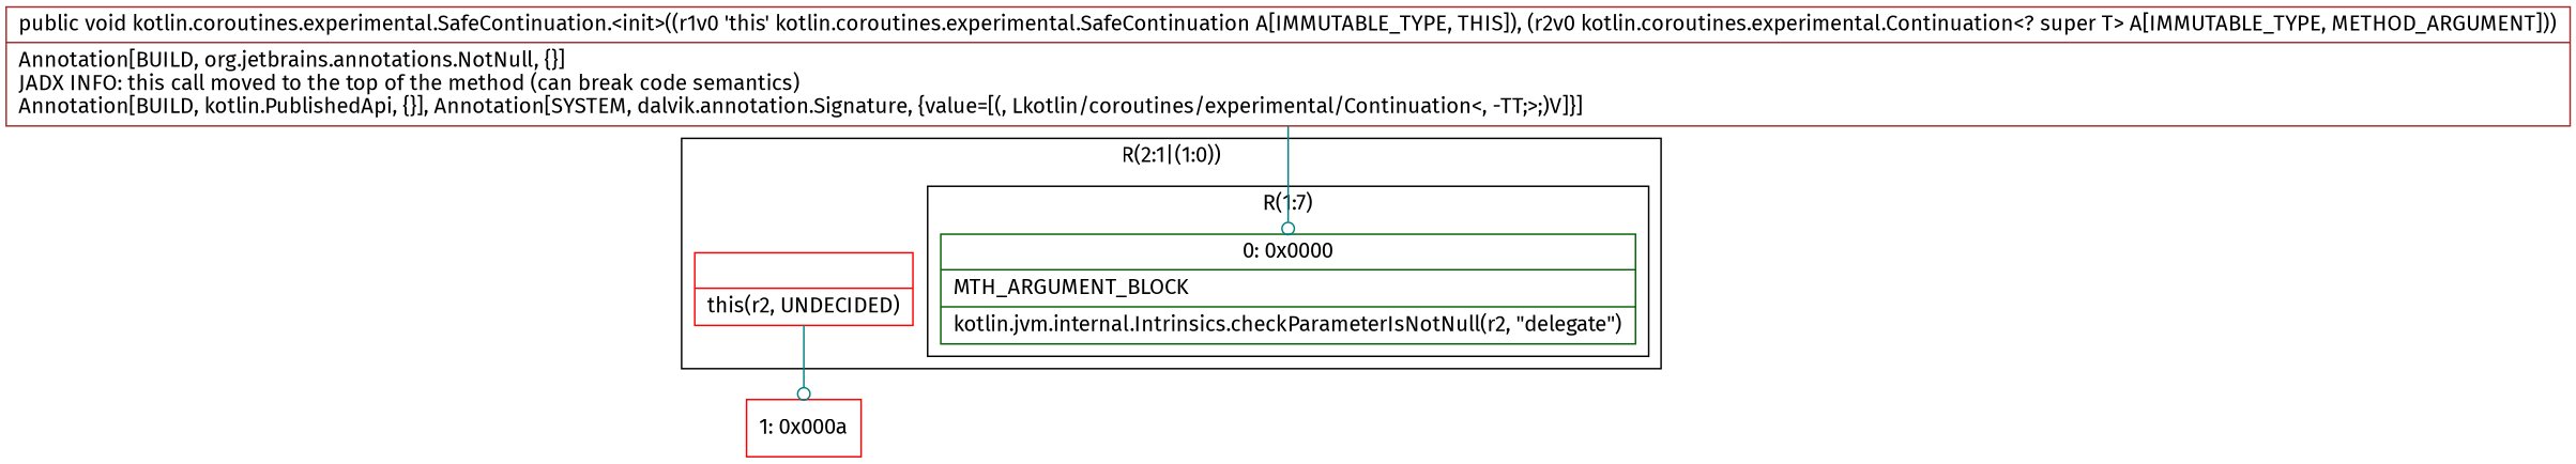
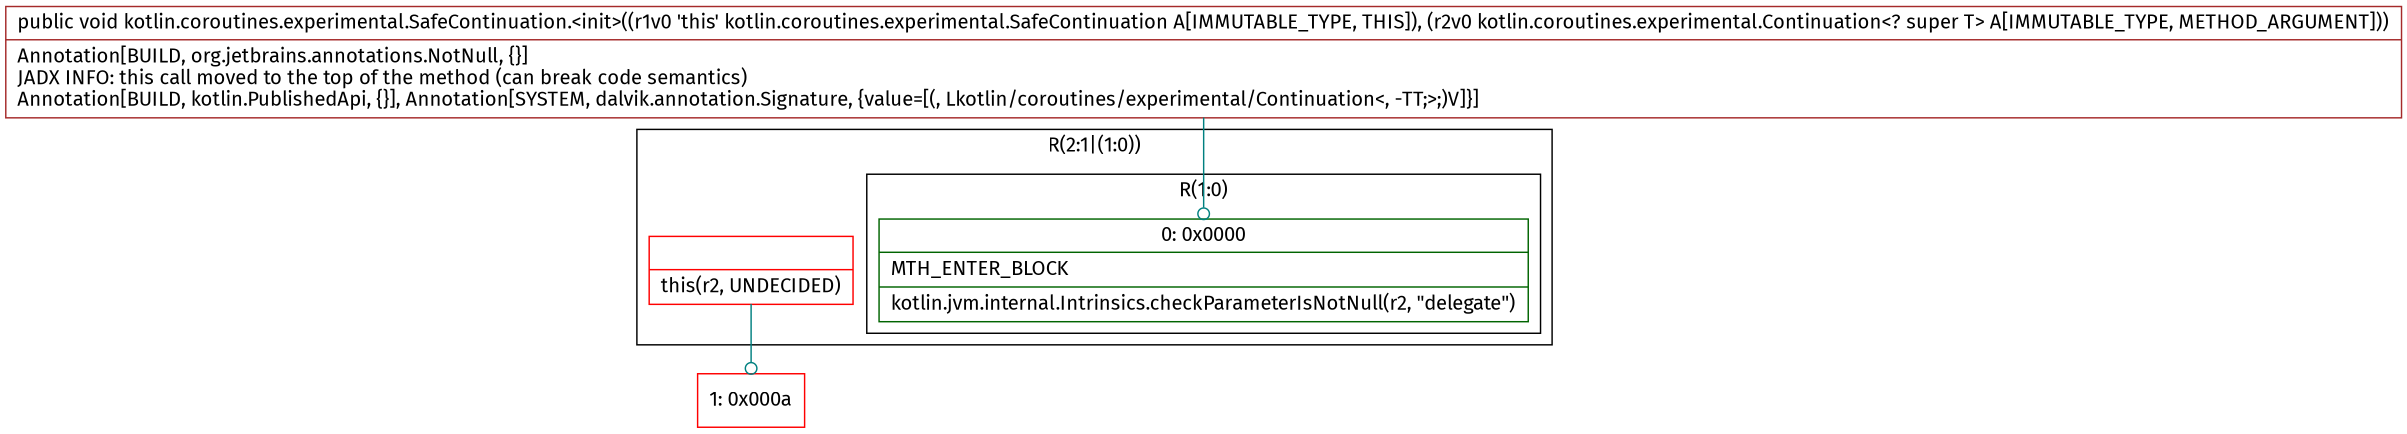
  digraph {
    fontname="Fira Sans"
    node [color=red fontname="Fira Sans" shape=record]
    edge [arrowhead=odot color=teal fontname="Fira Sans"]
-   n1 [color=darkgreen label="{0\:\ 0x0000|MTH_ARGUMENT_BLOCK\l|kotlin.jvm.internal.Intrinsics.checkParameterIsNotNull(r2, \"delegate\")\l}"]
+   n1 [color=darkgreen label="{0\:\ 0x0000|MTH_ENTER_BLOCK\l|kotlin.jvm.internal.Intrinsics.checkParameterIsNotNull(r2, \"delegate\")\l}"]
    n2 [label="{|this(r2, UNDECIDED)\l}"]
    n3 [label="{1\:\ 0x000a}"]
    n4 [color=brown label="{public void kotlin.coroutines.experimental.SafeContinuation.\<init\>((r1v0 'this' kotlin.coroutines.experimental.SafeContinuation A[IMMUTABLE_TYPE, THIS]), (r2v0 kotlin.coroutines.experimental.Continuation\<? super T\> A[IMMUTABLE_TYPE, METHOD_ARGUMENT]))  | Annotation[BUILD, org.jetbrains.annotations.NotNull, \{\}]\lJADX INFO: this call moved to the top of the method (can break code semantics)\lAnnotation[BUILD, kotlin.PublishedApi, \{\}], Annotation[SYSTEM, dalvik.annotation.Signature, \{value=[(, Lkotlin\/coroutines\/experimental\/Continuation\<, \-TT;\>;)V]\}]\l}"]
    subgraph cluster_1 {
      label="R(2:1|(1:0))"
      n2
      subgraph cluster_2 {
-       label="R(1:7)"
+       label="R(1:0)"
        n1
      }
    }
    n2 -> n3
    n4 -> n1
  }
